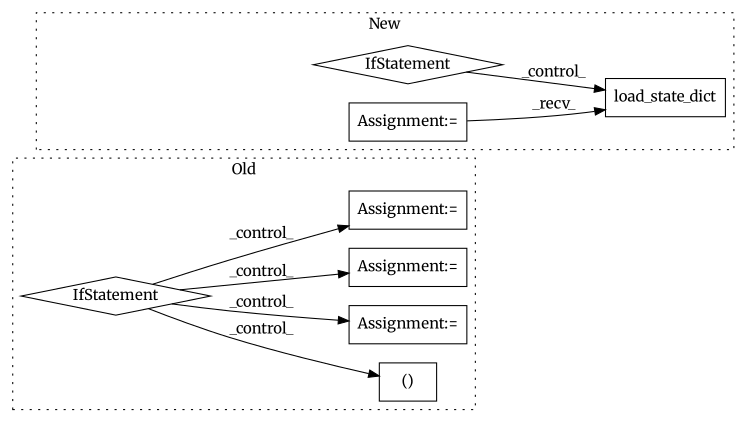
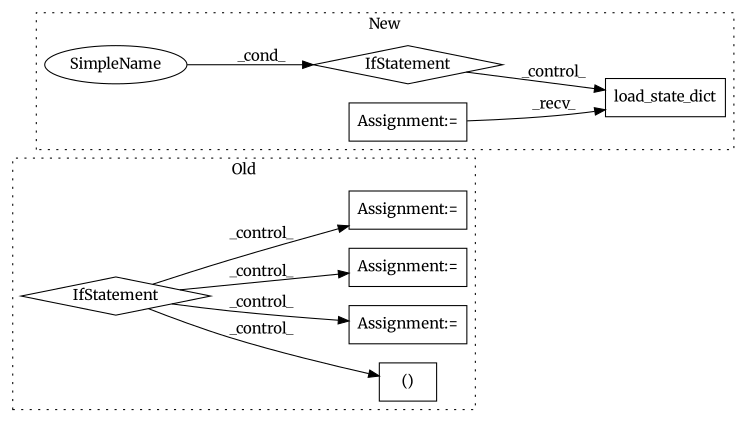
  digraph {
    rankdir=LR
    fontname=Merriweather
    node [a=7 l=1 shape=box fontname=Merriweather]
    edge [fontname=Merriweather]
    n1 [a=106 l=40 label="()" s=16668]
    n2 [a=25 l="4,2" label=IfStatement s="16448,16467" shape=diamond]
    n3 [label="Assignment:=" s=16575]
    n4 [l=9 label="Assignment:=" s=16708]
    n5 [label="Assignment:=" s=16490]
    n6 [a=32 l="16,1" label=load_state_dict s="16143,16182"]
    n7 [a=25 l="12,2" label=IfStatement s="16019,16056" shape=diamond]
+   n8 [a=42 label=SimpleName shape=ellipse l=""]
    n9 [label="Assignment:=" s=15236]
    subgraph cluster_1 {
      label=Old
      style=dotted
      n1
      n2
      n3
      n4
      n5
    }
    subgraph cluster_2 {
      label=New
      style=dotted
      n6
      n7
+     n8
      n9
    }
    n2 -> n1 [label=_control_]
    n2 -> n3 [label=_control_]
    n2 -> n4 [label=_control_]
    n2 -> n5 [label=_control_]
    n7 -> n6 [label=_control_]
+   n8 -> n7 [label=_cond_]
    n9 -> n6 [label=_recv_]
  }
